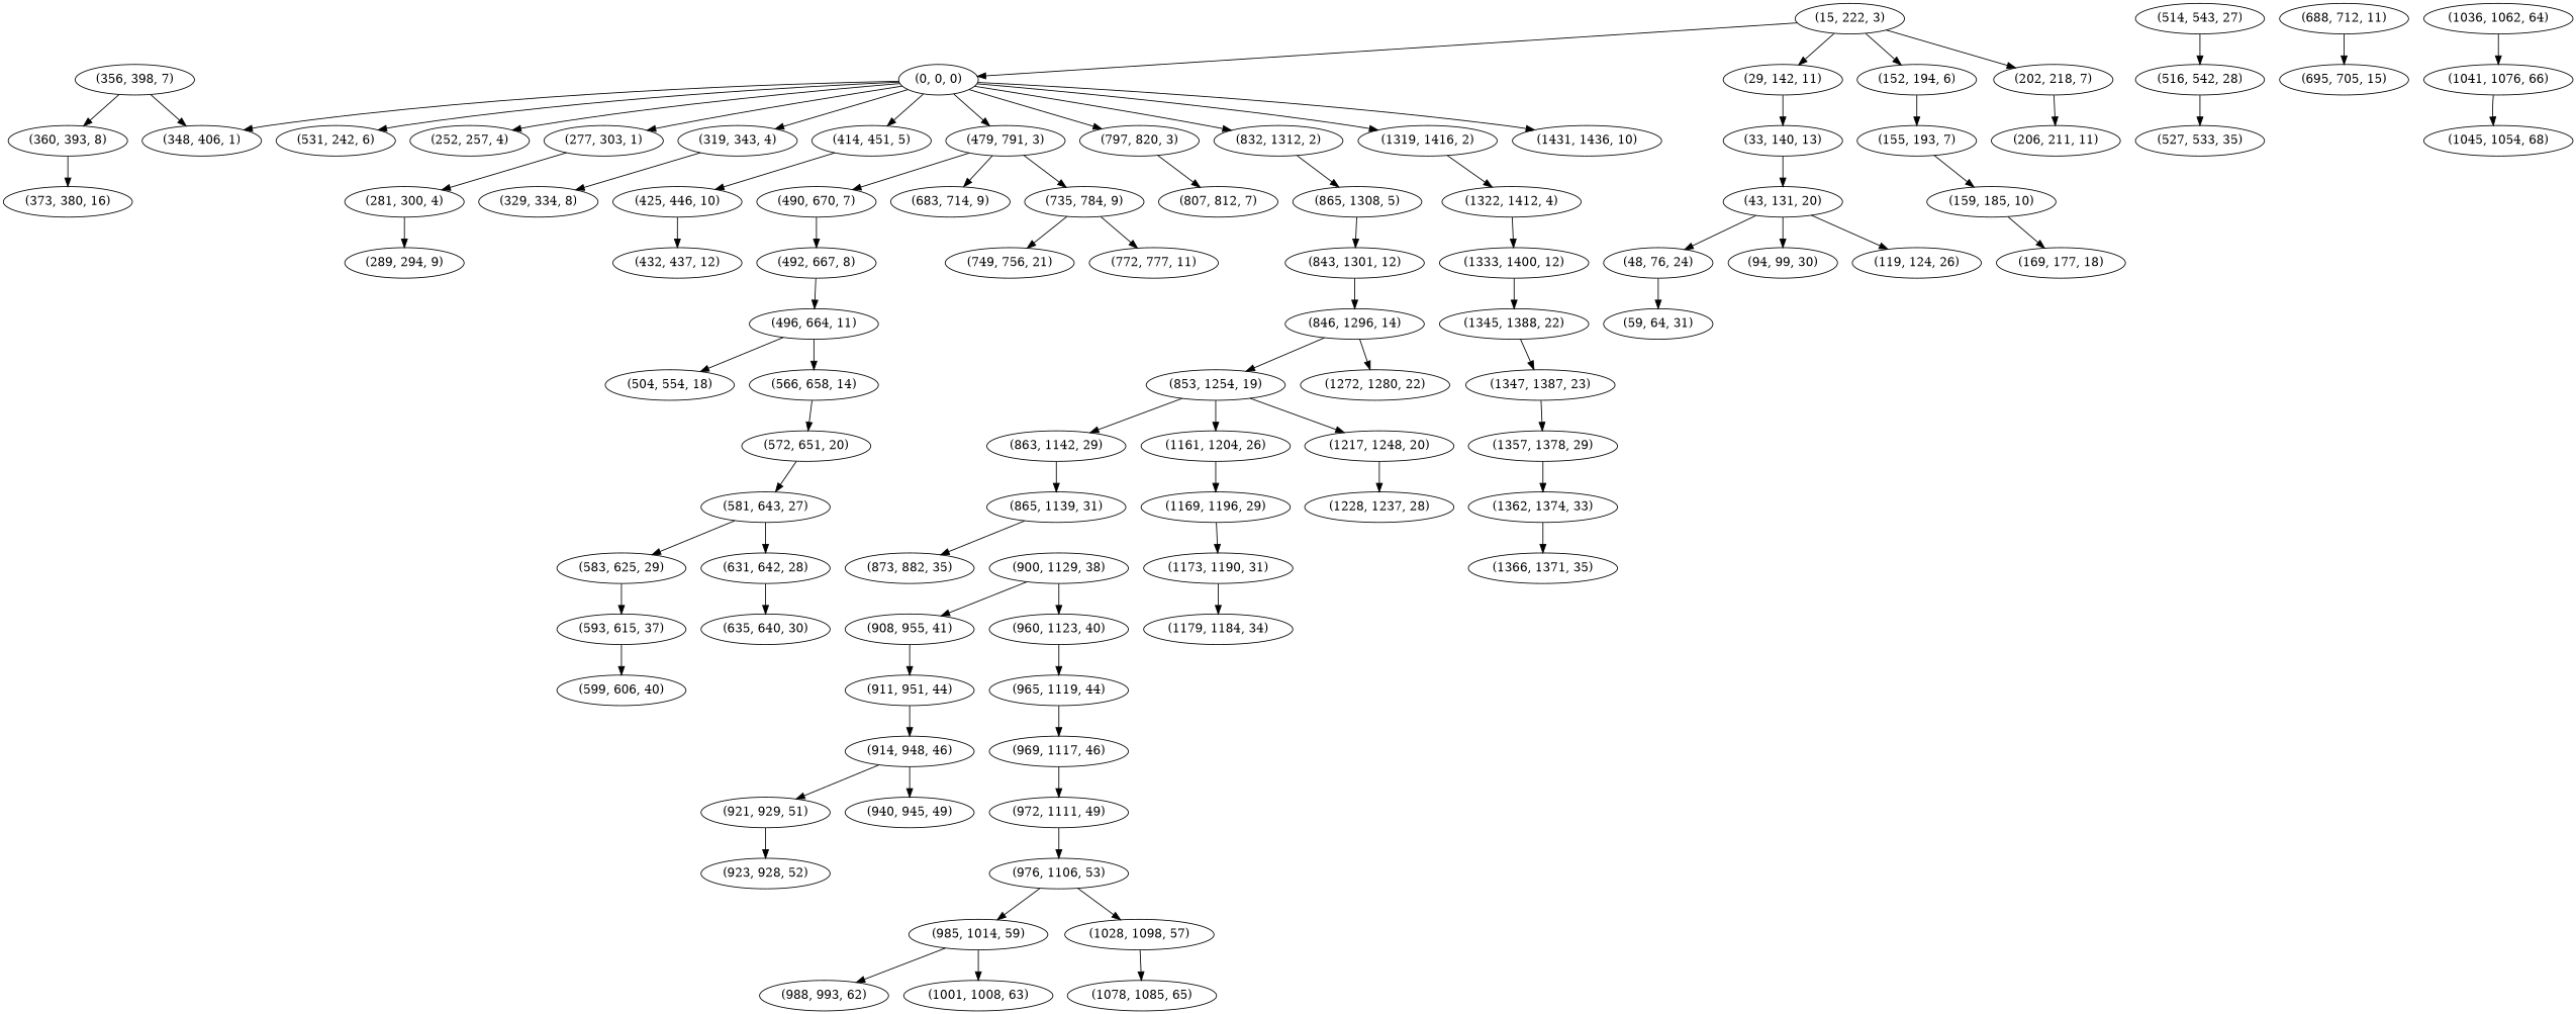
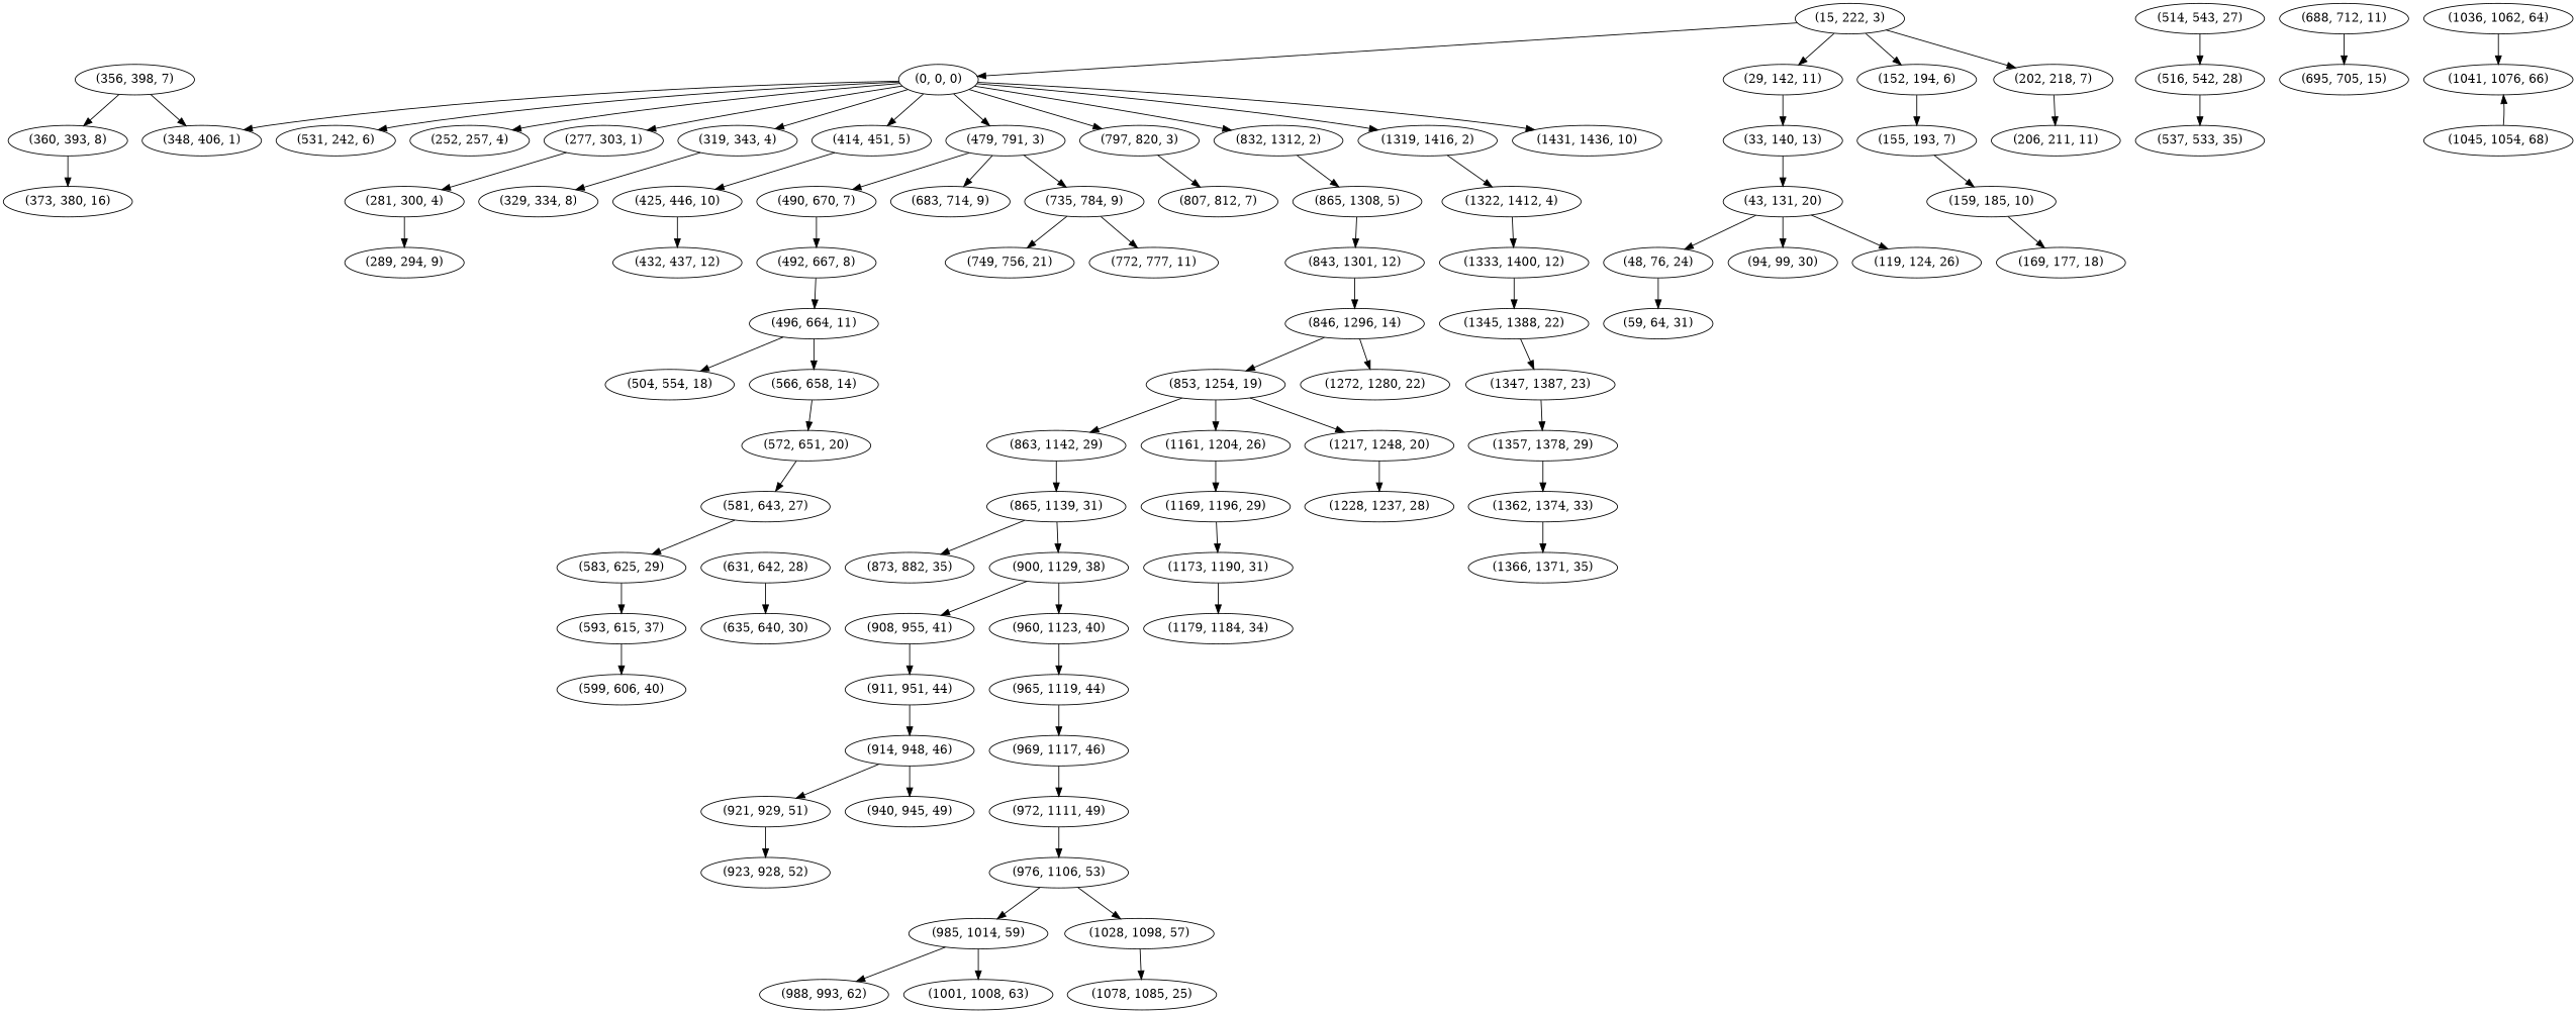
  digraph {
    n1 [label="(531, 242, 6)"]
    "(0, 0, 0)"
    "(252, 257, 4)"
    "(277, 303, 1)"
    "(319, 343, 4)"
    "(348, 406, 1)"
    "(414, 451, 5)"
    "(479, 791, 3)"
    "(797, 820, 3)"
    "(832, 1312, 2)"
    "(1319, 1416, 2)"
    "(1431, 1436, 10)"
    "(15, 222, 3)"
    "(29, 142, 11)"
    "(152, 194, 6)"
    "(202, 218, 7)"
    "(281, 300, 4)"
    "(329, 334, 8)"
    "(425, 446, 10)"
    "(490, 670, 7)"
    "(683, 714, 9)"
    "(735, 784, 9)"
    "(807, 812, 7)"
    n24 [label="(865, 1308, 5)"]
    "(1322, 1412, 4)"
    "(33, 140, 13)"
    "(155, 193, 7)"
    "(206, 211, 11)"
    "(43, 131, 20)"
    "(48, 76, 24)"
    "(94, 99, 30)"
    "(119, 124, 26)"
    "(59, 64, 31)"
    "(159, 185, 10)"
    "(169, 177, 18)"
    "(289, 294, 9)"
    "(356, 398, 7)"
    "(360, 393, 8)"
    "(373, 380, 16)"
    "(432, 437, 12)"
    "(492, 667, 8)"
    "(749, 756, 21)"
    "(772, 777, 11)"
    "(496, 664, 11)"
    "(504, 554, 18)"
    "(566, 658, 14)"
    "(572, 651, 20)"
    "(514, 543, 27)"
    "(516, 542, 28)"
-   "(527, 533, 35)"
+   "(527, 533, 35)" [label="(537, 533, 35)"]
    "(581, 643, 27)"
    "(583, 625, 29)"
    "(631, 642, 28)"
    "(593, 615, 37)"
    "(635, 640, 30)"
    "(599, 606, 40)"
    "(688, 712, 11)"
    "(695, 705, 15)"
    "(843, 1301, 12)"
    "(846, 1296, 14)"
    "(853, 1254, 19)"
    "(1272, 1280, 22)"
    "(863, 1142, 29)"
    "(1161, 1204, 26)"
    "(1217, 1248, 20)"
    "(865, 1139, 31)"
    "(1169, 1196, 29)"
    "(1228, 1237, 28)"
    "(873, 882, 35)"
    "(900, 1129, 38)"
    "(908, 955, 41)"
    "(960, 1123, 40)"
    "(911, 951, 44)"
    "(965, 1119, 44)"
    "(914, 948, 46)"
    "(921, 929, 51)"
    "(940, 945, 49)"
    "(923, 928, 52)"
    "(969, 1117, 46)"
    "(972, 1111, 49)"
    "(976, 1106, 53)"
    "(985, 1014, 59)"
    "(1028, 1098, 57)"
    "(988, 993, 62)"
    "(1001, 1008, 63)"
-   "(1078, 1085, 65)"
+   "(1078, 1085, 65)" [label="(1078, 1085, 25)"]
    n87 [label="(1041, 1076, 66)"]
    "(1036, 1062, 64)"
    "(1045, 1054, 68)"
    "(1173, 1190, 31)"
    "(1179, 1184, 34)"
    "(1333, 1400, 12)"
    "(1345, 1388, 22)"
    "(1347, 1387, 23)"
    "(1357, 1378, 29)"
    "(1362, 1374, 33)"
    "(1366, 1371, 35)"
    "(0, 0, 0)" -> n1
    "(0, 0, 0)" -> "(252, 257, 4)"
    "(0, 0, 0)" -> "(277, 303, 1)"
    "(0, 0, 0)" -> "(319, 343, 4)"
    "(0, 0, 0)" -> "(348, 406, 1)"
    "(0, 0, 0)" -> "(414, 451, 5)"
    "(0, 0, 0)" -> "(479, 791, 3)"
    "(0, 0, 0)" -> "(797, 820, 3)"
    "(0, 0, 0)" -> "(832, 1312, 2)"
    "(0, 0, 0)" -> "(1319, 1416, 2)"
    "(0, 0, 0)" -> "(1431, 1436, 10)"
    "(277, 303, 1)" -> "(281, 300, 4)"
    "(319, 343, 4)" -> "(329, 334, 8)"
    "(414, 451, 5)" -> "(425, 446, 10)"
    "(479, 791, 3)" -> "(490, 670, 7)"
    "(479, 791, 3)" -> "(683, 714, 9)"
    "(479, 791, 3)" -> "(735, 784, 9)"
    "(797, 820, 3)" -> "(807, 812, 7)"
    "(832, 1312, 2)" -> n24
    "(1319, 1416, 2)" -> "(1322, 1412, 4)"
    "(15, 222, 3)" -> "(0, 0, 0)"
    "(15, 222, 3)" -> "(29, 142, 11)"
    "(15, 222, 3)" -> "(152, 194, 6)"
    "(15, 222, 3)" -> "(202, 218, 7)"
    "(29, 142, 11)" -> "(33, 140, 13)"
    "(152, 194, 6)" -> "(155, 193, 7)"
    "(202, 218, 7)" -> "(206, 211, 11)"
    "(281, 300, 4)" -> "(289, 294, 9)"
    "(425, 446, 10)" -> "(432, 437, 12)"
    "(490, 670, 7)" -> "(492, 667, 8)"
    "(735, 784, 9)" -> "(749, 756, 21)"
    "(735, 784, 9)" -> "(772, 777, 11)"
    n24 -> "(843, 1301, 12)"
    "(1322, 1412, 4)" -> "(1333, 1400, 12)"
    "(33, 140, 13)" -> "(43, 131, 20)"
    "(155, 193, 7)" -> "(159, 185, 10)"
    "(43, 131, 20)" -> "(48, 76, 24)"
    "(43, 131, 20)" -> "(94, 99, 30)"
    "(43, 131, 20)" -> "(119, 124, 26)"
    "(48, 76, 24)" -> "(59, 64, 31)"
    "(159, 185, 10)" -> "(169, 177, 18)"
    "(356, 398, 7)" -> "(348, 406, 1)"
    "(356, 398, 7)" -> "(360, 393, 8)"
    "(360, 393, 8)" -> "(373, 380, 16)"
    "(492, 667, 8)" -> "(496, 664, 11)"
    "(496, 664, 11)" -> "(504, 554, 18)"
    "(496, 664, 11)" -> "(566, 658, 14)"
    "(566, 658, 14)" -> "(572, 651, 20)"
    "(572, 651, 20)" -> "(581, 643, 27)"
    "(514, 543, 27)" -> "(516, 542, 28)"
    "(516, 542, 28)" -> "(527, 533, 35)"
    "(581, 643, 27)" -> "(583, 625, 29)"
-   "(581, 643, 27)" -> "(631, 642, 28)"
    "(583, 625, 29)" -> "(593, 615, 37)"
    "(631, 642, 28)" -> "(635, 640, 30)"
    "(593, 615, 37)" -> "(599, 606, 40)"
    "(688, 712, 11)" -> "(695, 705, 15)"
    "(843, 1301, 12)" -> "(846, 1296, 14)"
    "(846, 1296, 14)" -> "(853, 1254, 19)"
    "(846, 1296, 14)" -> "(1272, 1280, 22)"
    "(853, 1254, 19)" -> "(863, 1142, 29)"
    "(853, 1254, 19)" -> "(1161, 1204, 26)"
    "(853, 1254, 19)" -> "(1217, 1248, 20)"
    "(863, 1142, 29)" -> "(865, 1139, 31)"
    "(1161, 1204, 26)" -> "(1169, 1196, 29)"
    "(1217, 1248, 20)" -> "(1228, 1237, 28)"
    "(865, 1139, 31)" -> "(873, 882, 35)"
+   "(865, 1139, 31)" -> "(900, 1129, 38)"
    "(1169, 1196, 29)" -> "(1173, 1190, 31)"
    "(900, 1129, 38)" -> "(908, 955, 41)"
    "(900, 1129, 38)" -> "(960, 1123, 40)"
    "(908, 955, 41)" -> "(911, 951, 44)"
    "(960, 1123, 40)" -> "(965, 1119, 44)"
    "(911, 951, 44)" -> "(914, 948, 46)"
    "(965, 1119, 44)" -> "(969, 1117, 46)"
    "(914, 948, 46)" -> "(921, 929, 51)"
    "(914, 948, 46)" -> "(940, 945, 49)"
    "(921, 929, 51)" -> "(923, 928, 52)"
    "(969, 1117, 46)" -> "(972, 1111, 49)"
    "(972, 1111, 49)" -> "(976, 1106, 53)"
    "(976, 1106, 53)" -> "(985, 1014, 59)"
    "(976, 1106, 53)" -> "(1028, 1098, 57)"
    "(985, 1014, 59)" -> "(988, 993, 62)"
    "(985, 1014, 59)" -> "(1001, 1008, 63)"
    "(1028, 1098, 57)" -> "(1078, 1085, 65)"
-   n87 -> "(1045, 1054, 68)"
+   "(1045, 1054, 68)" -> n87
    "(1036, 1062, 64)" -> n87
    "(1173, 1190, 31)" -> "(1179, 1184, 34)"
    "(1333, 1400, 12)" -> "(1345, 1388, 22)"
    "(1345, 1388, 22)" -> "(1347, 1387, 23)"
    "(1347, 1387, 23)" -> "(1357, 1378, 29)"
    "(1357, 1378, 29)" -> "(1362, 1374, 33)"
    "(1362, 1374, 33)" -> "(1366, 1371, 35)"
  }
